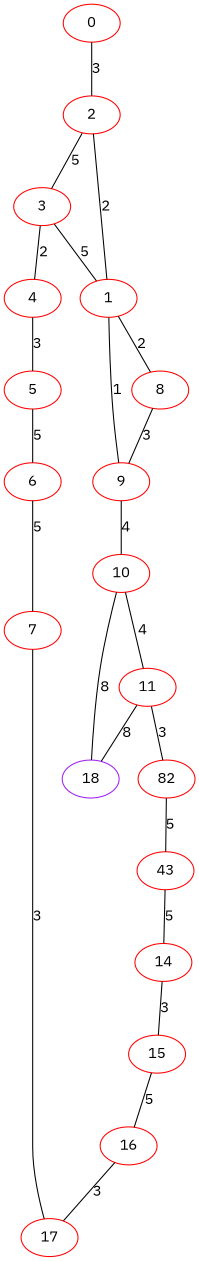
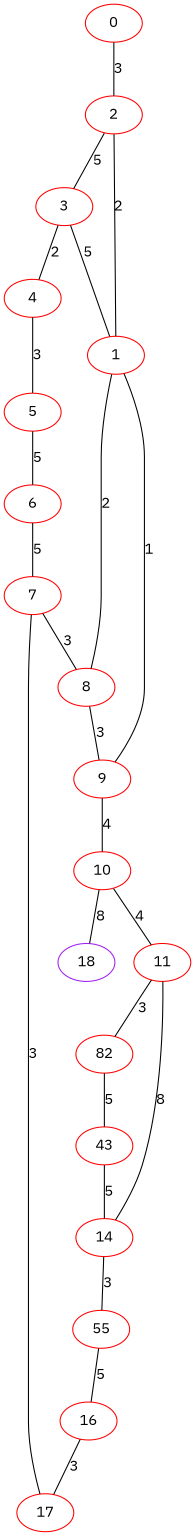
  graph {
    fontname="IBM Plex Sans"
    node [color=red fontname="IBM Plex Sans" weight=1]
    edge [fontname="IBM Plex Sans"]
    0
    2
    1
    8
    9
    3
    10
    4
    5
    6
    7
    17
    11
    18 [color=purple weight=4]
    n15 [label=82]
    n16 [label=43]
    14
-   15
+   15 [label=55]
    16
    0 -- 2 [label=3]
    2 -- 3 [label=5]
    1 -- 2 [label=2]
    1 -- 8 [label=2]
    1 -- 9 [label=1]
    8 -- 9 [label=3]
    9 -- 10 [label=4]
    3 -- 1 [label=5]
    3 -- 4 [label=2]
    10 -- 11 [label=4]
    10 -- 18 [label=8]
    4 -- 5 [label=3]
    5 -- 6 [label=5]
    6 -- 7 [label=5]
+   7 -- 8 [label=3]
    7 -- 17 [label=3]
-   11 -- 18 [label=8]
+   11 -- 14 [label=8]
    11 -- n15 [label=3]
    n15 -- n16 [label=5]
    n16 -- 14 [label=5]
    14 -- 15 [label=3]
    15 -- 16 [label=5]
    16 -- 17 [label=3]
  }
